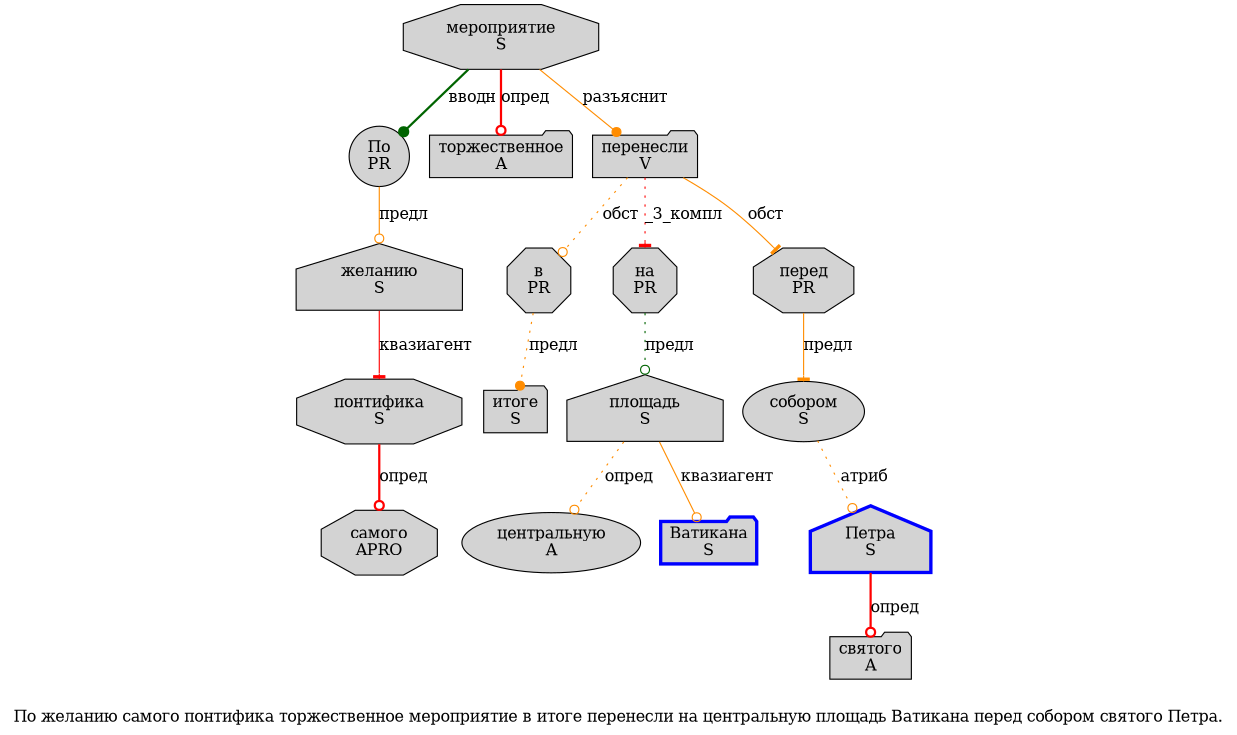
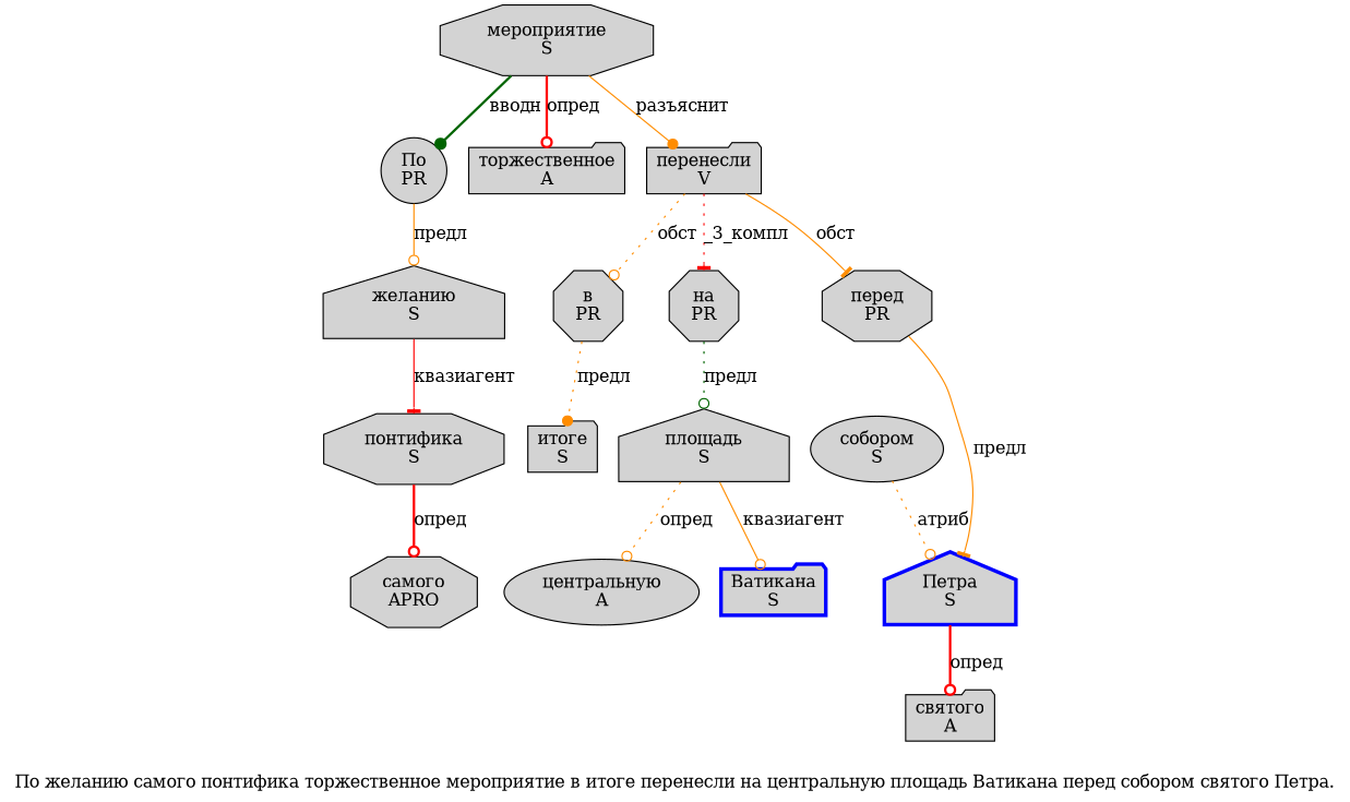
  digraph {
    label="По желанию самого понтифика торжественное мероприятие в итоге перенесли на центральную площадь Ватикана перед собором святого Петра."
    node [fillcolor=lightgray penwidth=1 shape=octagon style=filled]
    edge [arrowhead=odot color=darkorange style=solid]
    n1 [label="По\nPR" shape=ellipse]
    n2 [label="желанию\nS" shape=house]
    n3 [label="понтифика\nS"]
    n4 [label="самого\nAPRO"]
    n5 [label="торжественное\nA" shape=folder]
    n6 [label="мероприятие\nS"]
    n7 [label="перенесли\nV" shape=folder]
    n8 [label="в\nPR"]
    n9 [label="на\nPR"]
    n10 [label="перед\nPR"]
    n11 [label="итоге\nS" shape=folder]
    n12 [label="площадь\nS" shape=house]
    n13 [label="собором\nS" shape=ellipse]
    n14 [label="центральную\nA" shape=ellipse]
    n15 [color=blue label="Ватикана\nS" penwidth=3 shape=folder]
    n16 [color=blue label="Петра\nS" penwidth=3 shape=house]
    n17 [label="святого\nA" shape=folder]
    n1 -> n2 [label="предл"]
    n2 -> n3 [arrowhead=tee color=red label="квазиагент"]
    n3 -> n4 [color=red label="опред" style=bold]
    n6 -> n1 [arrowhead=dot color=darkgreen label="вводн" style=bold]
    n6 -> n5 [color=red label="опред" style=bold]
    n6 -> n7 [arrowhead=dot label="разъяснит"]
    n7 -> n8 [label="обст" style=dotted]
    n7 -> n9 [arrowhead=tee color=red label="_3_компл" style=dotted]
    n7 -> n10 [arrowhead=tee label="обст"]
    n8 -> n11 [arrowhead=dot label="предл" style=dotted]
    n9 -> n12 [color=darkgreen label="предл" style=dotted]
-   n10 -> n13 [arrowhead=tee label="предл"]
+   n10 -> n16 [arrowhead=tee label="предл"]
    n12 -> n14 [label="опред" style=dotted]
    n12 -> n15 [label="квазиагент"]
    n13 -> n16 [label="атриб" style=dotted]
    n16 -> n17 [color=red label="опред" style=bold]
  }
